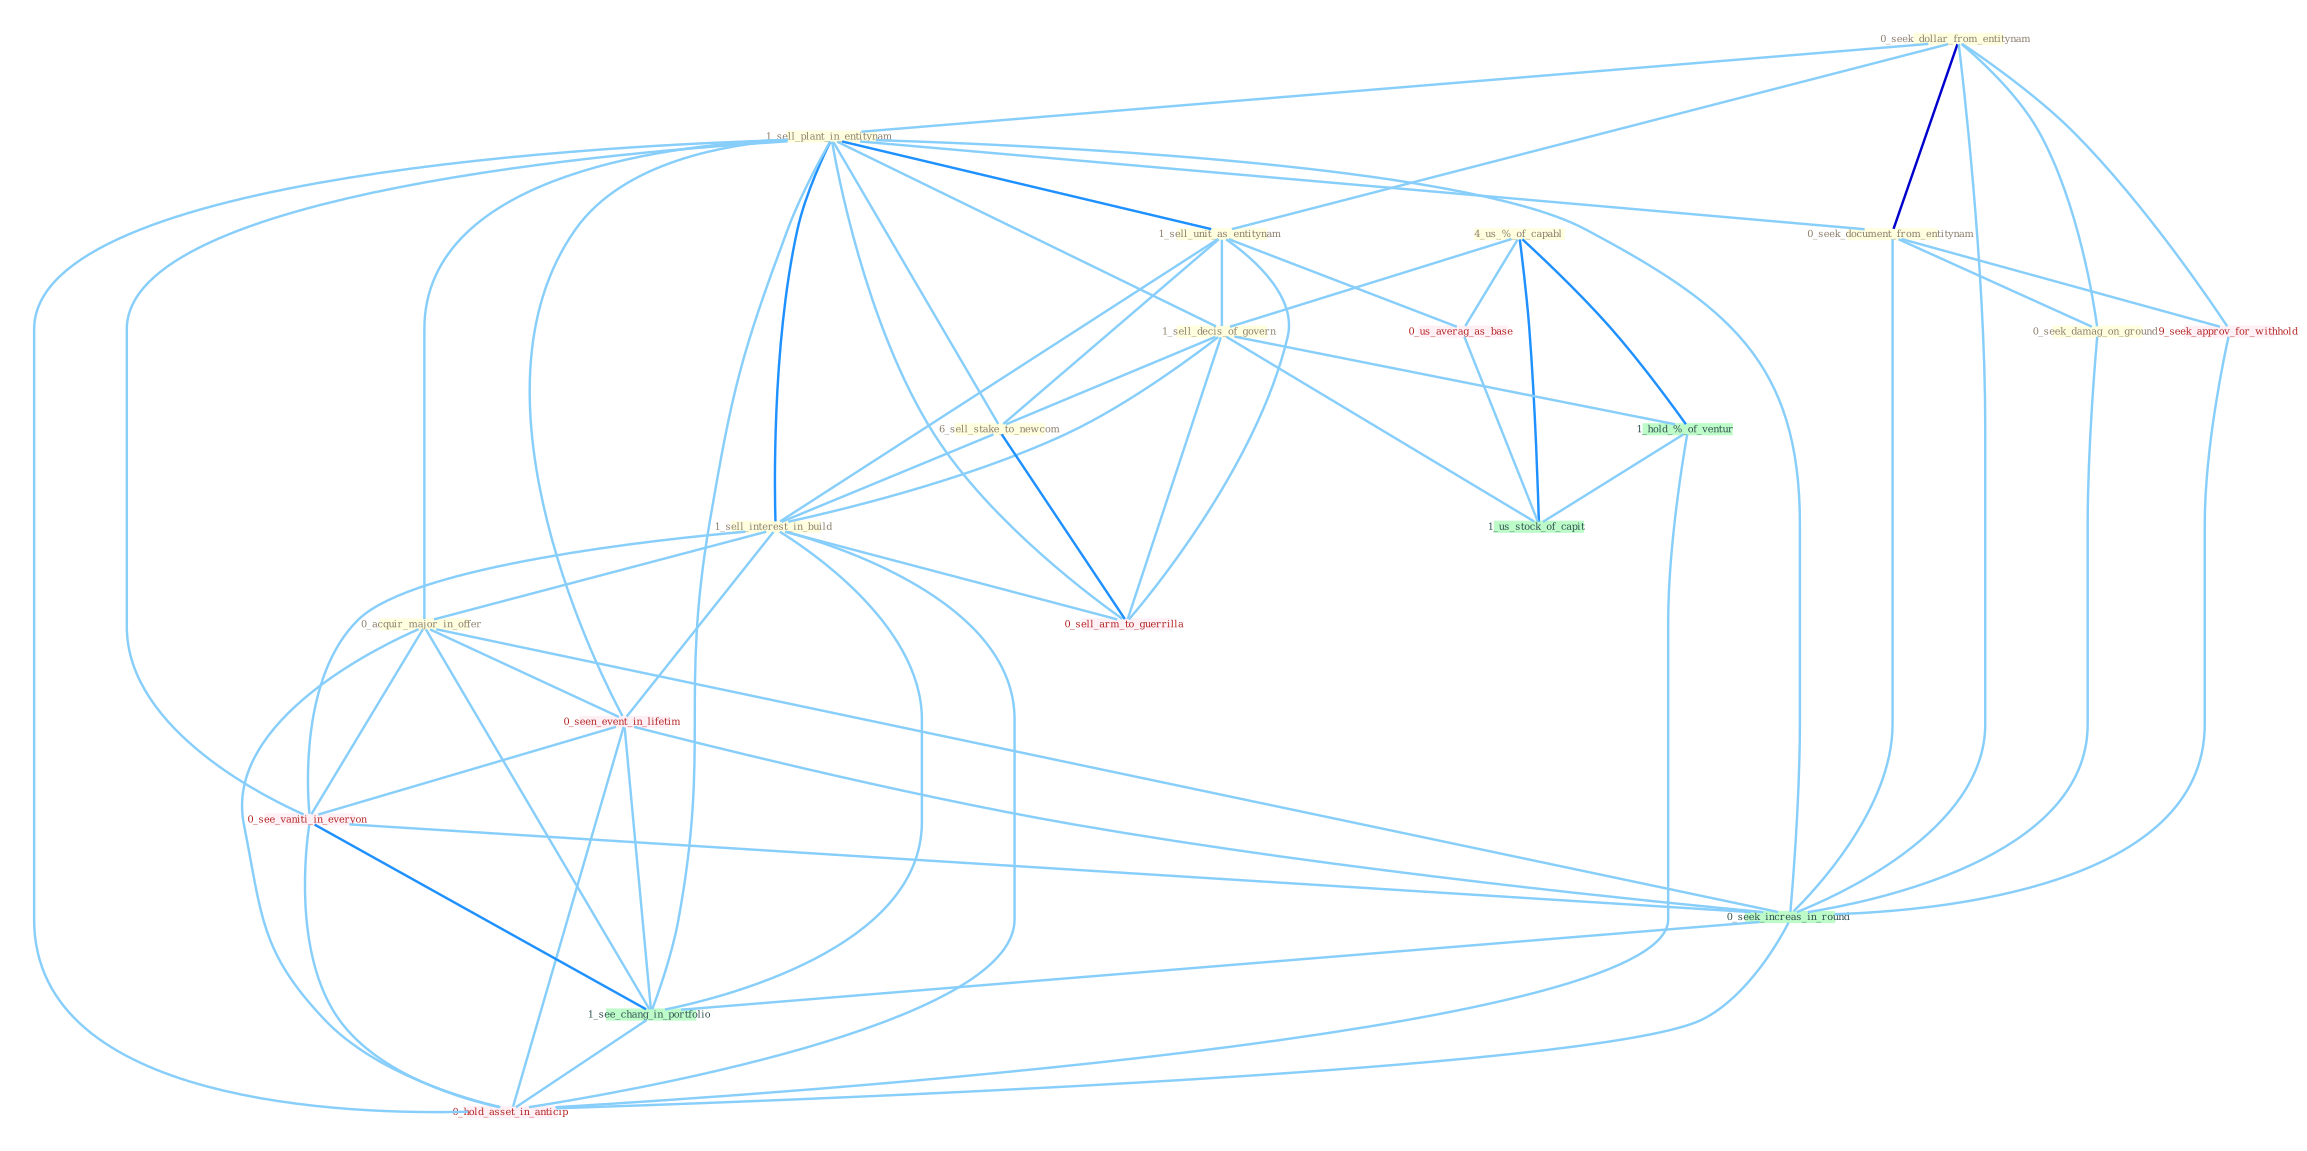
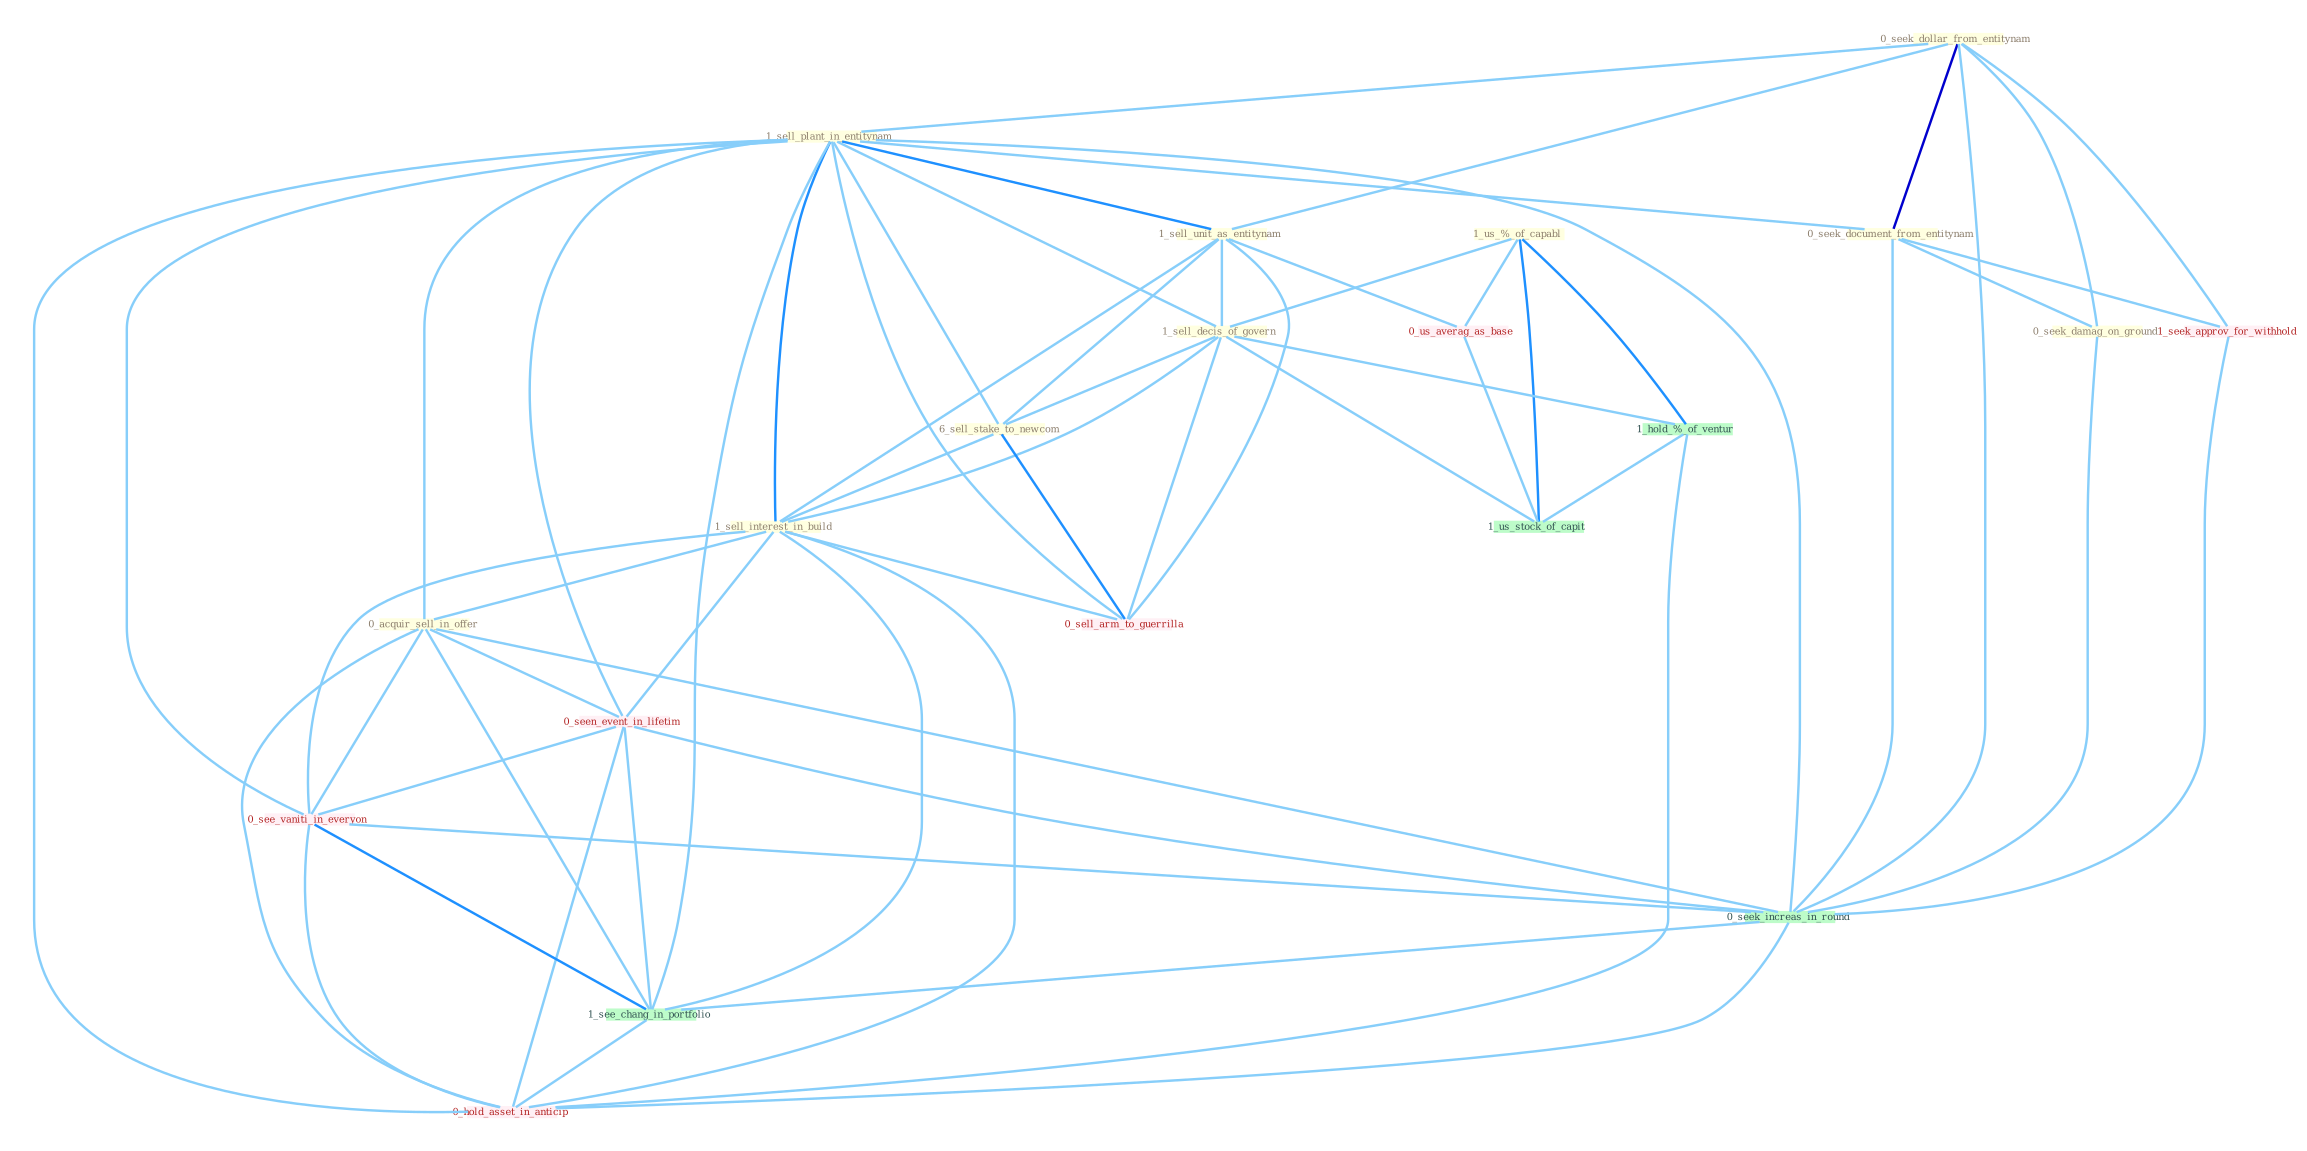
  graph {
    node [color="#ffffe0" fixedsize=true fontcolor="#8b7d6b" fontsize=4 shape=polygon style=filled]
    edge [color="#87cefa" w=1]
    "0_seek_dollar_from_entitynam " [height=.06 width=.5]
    "1_sell_plant_in_entitynam " [height=.06 width=.5]
-   "1_us_%_of_capabl " [height=.06 width=.5 label="4_us_%_of_capabl"]
+   "1_us_%_of_capabl " [height=.06 width=.5]
    "1_sell_unit_as_entitynam " [height=.06 width=.5]
    "0_seek_document_from_entitynam " [height=.06 width=.5]
    "1_sell_decis_of_govern " [height=.06 width=.5]
    n7 [height=.06 label="6_sell_stake_to_newcom" width=.5]
    "1_sell_interest_in_build " [height=.06 width=.5]
-   "0_acquir_major_in_offer " [height=.06 width=.5]
+   "0_acquir_major_in_offer " [height=.06 width=.5 label="0_acquir_sell_in_offer"]
    "0_seek_damag_on_ground " [height=.06 width=.5]
    "0_seen_event_in_lifetim " [color="#fff0f5" fontcolor="#b22222" height=.06 width=.5]
    "0_us_averag_as_base " [color="#fff0f5" fontcolor="#b22222" height=.06 width=.5]
-   "1_seek_approv_for_withhold " [color="#fff0f5" fontcolor="#b22222" height=.06 width=.5 label="9_seek_approv_for_withhold"]
+   "1_seek_approv_for_withhold " [color="#fff0f5" fontcolor="#b22222" height=.06 width=.5]
    "0_see_vaniti_in_everyon " [color="#fff0f5" fontcolor="#b22222" height=.06 width=.5]
    "0_sell_arm_to_guerrilla " [color="#fff0f5" fontcolor="#b22222" height=.06 width=.5]
    "0_hold_asset_in_anticip " [color="#fff0f5" fontcolor="#b22222" height=.06 width=.5]
    "0_seek_increas_in_round " [color="#BDFCC9" fontcolor="#2f4f4f" height=.06 width=.5]
    "1_see_chang_in_portfolio " [color="#BDFCC9" fontcolor="#2f4f4f" height=.06 width=.5]
    "1_hold_%_of_ventur " [color="#BDFCC9" fontcolor="#2f4f4f" height=.06 width=.5]
    "1_us_stock_of_capit " [color="#BDFCC9" fontcolor="#2f4f4f" height=.06 width=.5]
    subgraph sub_1 {
      "0_seek_dollar_from_entitynam "
      "1_sell_plant_in_entitynam "
      "1_us_%_of_capabl "
      "1_sell_unit_as_entitynam "
      "0_seek_document_from_entitynam "
      "1_sell_decis_of_govern "
      n7
      "1_sell_interest_in_build "
      "0_acquir_major_in_offer "
      "0_seek_damag_on_ground "
    }
    subgraph sub_2 {
      "0_seen_event_in_lifetim "
      "0_us_averag_as_base "
      "1_seek_approv_for_withhold "
      "0_see_vaniti_in_everyon "
      "0_sell_arm_to_guerrilla "
      "0_hold_asset_in_anticip "
    }
    "0_seek_dollar_from_entitynam " -- "1_sell_plant_in_entitynam "
    "0_seek_dollar_from_entitynam " -- "1_sell_unit_as_entitynam "
    "0_seek_dollar_from_entitynam " -- "0_seek_document_from_entitynam " [color="#0000cd" w=3]
    "0_seek_dollar_from_entitynam " -- "0_seek_damag_on_ground "
    "0_seek_dollar_from_entitynam " -- "1_seek_approv_for_withhold "
    "0_seek_dollar_from_entitynam " -- "0_seek_increas_in_round "
    "1_sell_plant_in_entitynam " -- "1_sell_unit_as_entitynam " [color="#1e90ff" w=2]
    "1_sell_plant_in_entitynam " -- "0_seek_document_from_entitynam "
    "1_sell_plant_in_entitynam " -- "1_sell_decis_of_govern "
    "1_sell_plant_in_entitynam " -- n7
    "1_sell_plant_in_entitynam " -- "1_sell_interest_in_build " [color="#1e90ff" w=2]
    "1_sell_plant_in_entitynam " -- "0_acquir_major_in_offer "
    "1_sell_plant_in_entitynam " -- "0_seen_event_in_lifetim "
    "1_sell_plant_in_entitynam " -- "0_see_vaniti_in_everyon "
    "1_sell_plant_in_entitynam " -- "0_sell_arm_to_guerrilla "
    "1_sell_plant_in_entitynam " -- "0_hold_asset_in_anticip "
    "1_sell_plant_in_entitynam " -- "0_seek_increas_in_round "
    "1_sell_plant_in_entitynam " -- "1_see_chang_in_portfolio "
    "1_us_%_of_capabl " -- "1_sell_decis_of_govern "
    "1_us_%_of_capabl " -- "0_us_averag_as_base "
    "1_us_%_of_capabl " -- "1_hold_%_of_ventur " [color="#1e90ff" w=2]
    "1_us_%_of_capabl " -- "1_us_stock_of_capit " [color="#1e90ff" w=2]
    "1_sell_unit_as_entitynam " -- "1_sell_decis_of_govern "
    "1_sell_unit_as_entitynam " -- n7
    "1_sell_unit_as_entitynam " -- "1_sell_interest_in_build "
    "1_sell_unit_as_entitynam " -- "0_us_averag_as_base "
    "1_sell_unit_as_entitynam " -- "0_sell_arm_to_guerrilla "
    "0_seek_document_from_entitynam " -- "0_seek_damag_on_ground "
    "0_seek_document_from_entitynam " -- "1_seek_approv_for_withhold "
    "0_seek_document_from_entitynam " -- "0_seek_increas_in_round "
    "1_sell_decis_of_govern " -- n7
    "1_sell_decis_of_govern " -- "1_sell_interest_in_build "
    "1_sell_decis_of_govern " -- "0_sell_arm_to_guerrilla "
    "1_sell_decis_of_govern " -- "1_hold_%_of_ventur "
    "1_sell_decis_of_govern " -- "1_us_stock_of_capit "
    n7 -- "1_sell_interest_in_build "
    n7 -- "0_sell_arm_to_guerrilla " [color="#1e90ff" w=2]
    "1_sell_interest_in_build " -- "0_acquir_major_in_offer "
    "1_sell_interest_in_build " -- "0_seen_event_in_lifetim "
    "1_sell_interest_in_build " -- "0_see_vaniti_in_everyon "
    "1_sell_interest_in_build " -- "0_sell_arm_to_guerrilla "
    "1_sell_interest_in_build " -- "0_hold_asset_in_anticip "
    "1_sell_interest_in_build " -- "1_see_chang_in_portfolio "
    "0_acquir_major_in_offer " -- "0_seen_event_in_lifetim "
    "0_acquir_major_in_offer " -- "0_see_vaniti_in_everyon "
    "0_acquir_major_in_offer " -- "0_hold_asset_in_anticip "
    "0_acquir_major_in_offer " -- "0_seek_increas_in_round "
    "0_acquir_major_in_offer " -- "1_see_chang_in_portfolio "
    "0_seek_damag_on_ground " -- "0_seek_increas_in_round "
    "0_seen_event_in_lifetim " -- "0_see_vaniti_in_everyon "
    "0_seen_event_in_lifetim " -- "0_hold_asset_in_anticip "
    "0_seen_event_in_lifetim " -- "0_seek_increas_in_round "
    "0_seen_event_in_lifetim " -- "1_see_chang_in_portfolio "
    "0_us_averag_as_base " -- "1_us_stock_of_capit "
    "1_seek_approv_for_withhold " -- "0_seek_increas_in_round "
    "0_see_vaniti_in_everyon " -- "0_hold_asset_in_anticip "
    "0_see_vaniti_in_everyon " -- "0_seek_increas_in_round "
    "0_see_vaniti_in_everyon " -- "1_see_chang_in_portfolio " [color="#1e90ff" w=2]
    "0_seek_increas_in_round " -- "0_hold_asset_in_anticip "
    "0_seek_increas_in_round " -- "1_see_chang_in_portfolio "
    "1_see_chang_in_portfolio " -- "0_hold_asset_in_anticip "
    "1_hold_%_of_ventur " -- "0_hold_asset_in_anticip "
    "1_hold_%_of_ventur " -- "1_us_stock_of_capit "
  }
